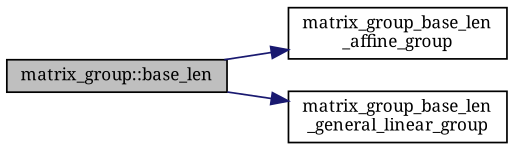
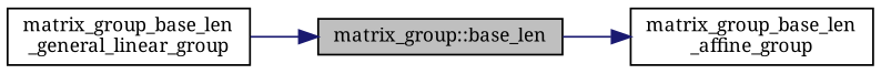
  digraph {
    fontname="Noto Serif"
    rankdir=LR
    node [color=black fillcolor=white fontname="Noto Serif" fontsize=10 shape=record style=filled]
    edge [color=midnightblue fontname="Noto Serif" fontsize=10 labelfontname=Helvetica labelfontsize=10 style=solid]
    n1 [fillcolor=grey75 fontcolor=black height=0.2 label="matrix_group::base_len" width=0.4]
    n2 [height=0.2 label="matrix_group_base_len\l_affine_group" width=0.4]
    n3 [height=0.2 label="matrix_group_base_len\l_general_linear_group" width=0.4]
    n1 -> n2
-   n1 -> n3
+   n3 -> n1
  }
